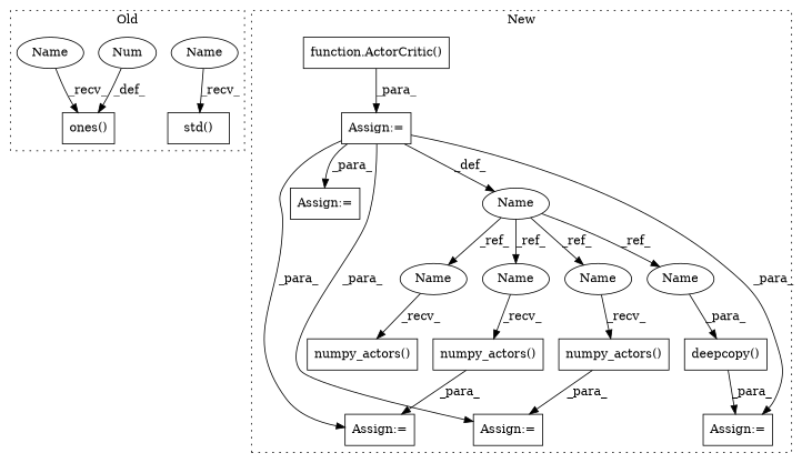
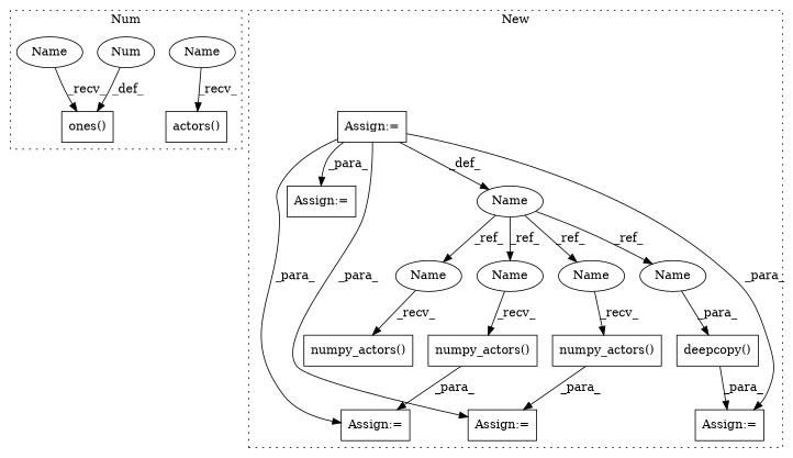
  digraph {
    node [a=75 l=14 s=14353 shape=box]
-   n1 [l="7,9" label="std()" s="13145,13170"]
+   n1 [l="7,9" label="actors()" s="13145,13170"]
    n2 [l="8,1" label="ones()" s="13181,13190"]
    n3 [a=76 l=1 label=Num s=13189 shape=ellipse]
    n4 [a=87 l=2 label=Name s=13145 shape=ellipse]
    n5 [a=87 l=2 label=Name s=13181 shape=ellipse]
    n6 [l=29 label="numpy_actors()"]
-   n7 [l=158 label="function.ActorCritic()" s=13733]
    n8 [l="14,1" label="deepcopy()" s="14302,14330"]
    n9 [l=29 label="numpy_actors()" s=14199]
    n10 [a=87 label=Name s=13716 shape=ellipse]
    n11 [l=29 label="numpy_actors()" s=14736]
    n12 [a=68 l=3 label="Assign:=" s=13934]
    n13 [a=68 l=3 label="Assign:=" s=13730]
    n14 [a=68 l=3 label="Assign:=" s=14733]
    n15 [a=68 l=3 label="Assign:=" s=14350]
    n16 [a=68 l=3 label="Assign:=" s=14299]
    n17 [a=87 label=Name s=14199 shape=ellipse]
    n18 [a=87 label=Name shape=ellipse]
    n19 [a=87 label=Name s=14316 shape=ellipse]
    n20 [a=87 label=Name s=14736 shape=ellipse]
    subgraph cluster_1 {
-     label=Old
+     label=Num
      style=dotted
      n1
      n2
      n3
      n4
      n5
    }
    subgraph cluster_2 {
      label=New
      style=dotted
      n6
-     n7
      n8
      n9
      n10
      n11
      n12
      n13
      n14
      n15
      n16
      n17
      n18
      n19
      n20
    }
    n3 -> n2 [label=_def_]
    n4 -> n1 [label=_recv_]
    n5 -> n2 [label=_recv_]
    n6 -> n15 [label=_para_]
-   n7 -> n13 [label=_para_]
    n8 -> n16 [label=_para_]
    n10 -> n17 [label=_ref_]
    n10 -> n18 [label=_ref_]
    n10 -> n19 [label=_ref_]
    n10 -> n20 [label=_ref_]
    n11 -> n14 [label=_para_]
    n13 -> n10 [label=_def_]
    n13 -> n12 [label=_para_]
    n13 -> n14 [label=_para_]
    n13 -> n15 [label=_para_]
    n13 -> n16 [label=_para_]
    n17 -> n9 [label=_recv_]
    n18 -> n6 [label=_recv_]
    n19 -> n8 [label=_para_]
    n20 -> n11 [label=_recv_]
  }
